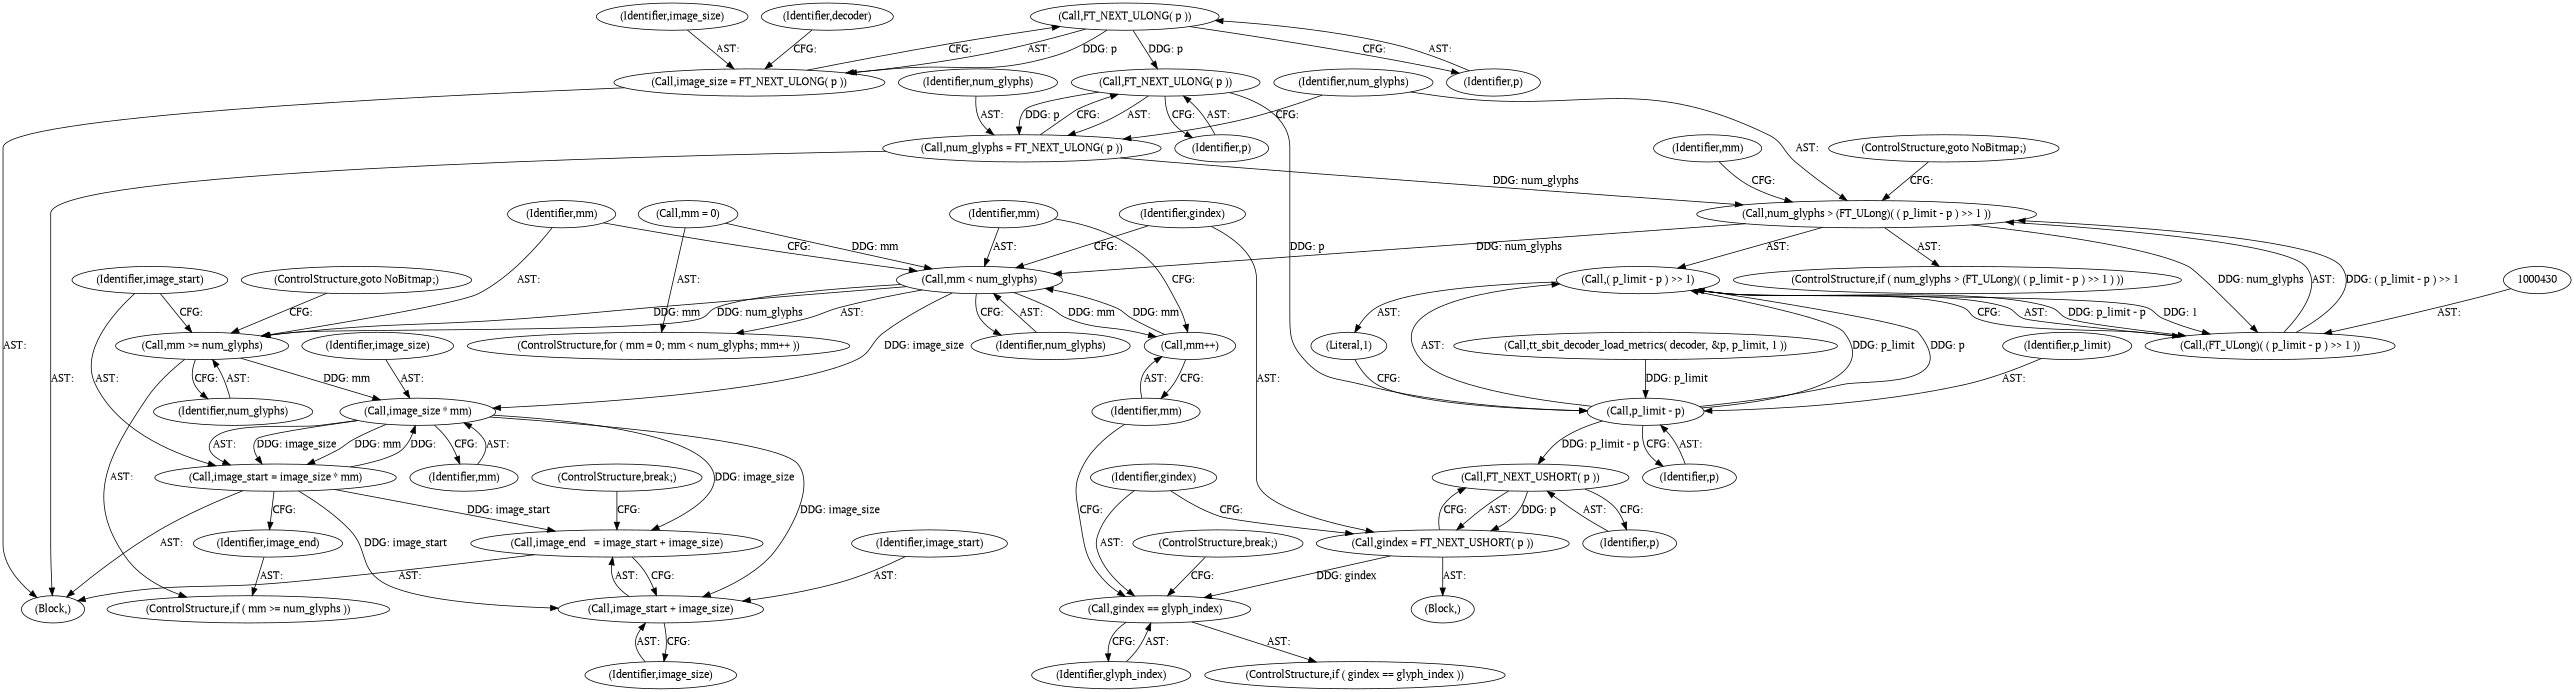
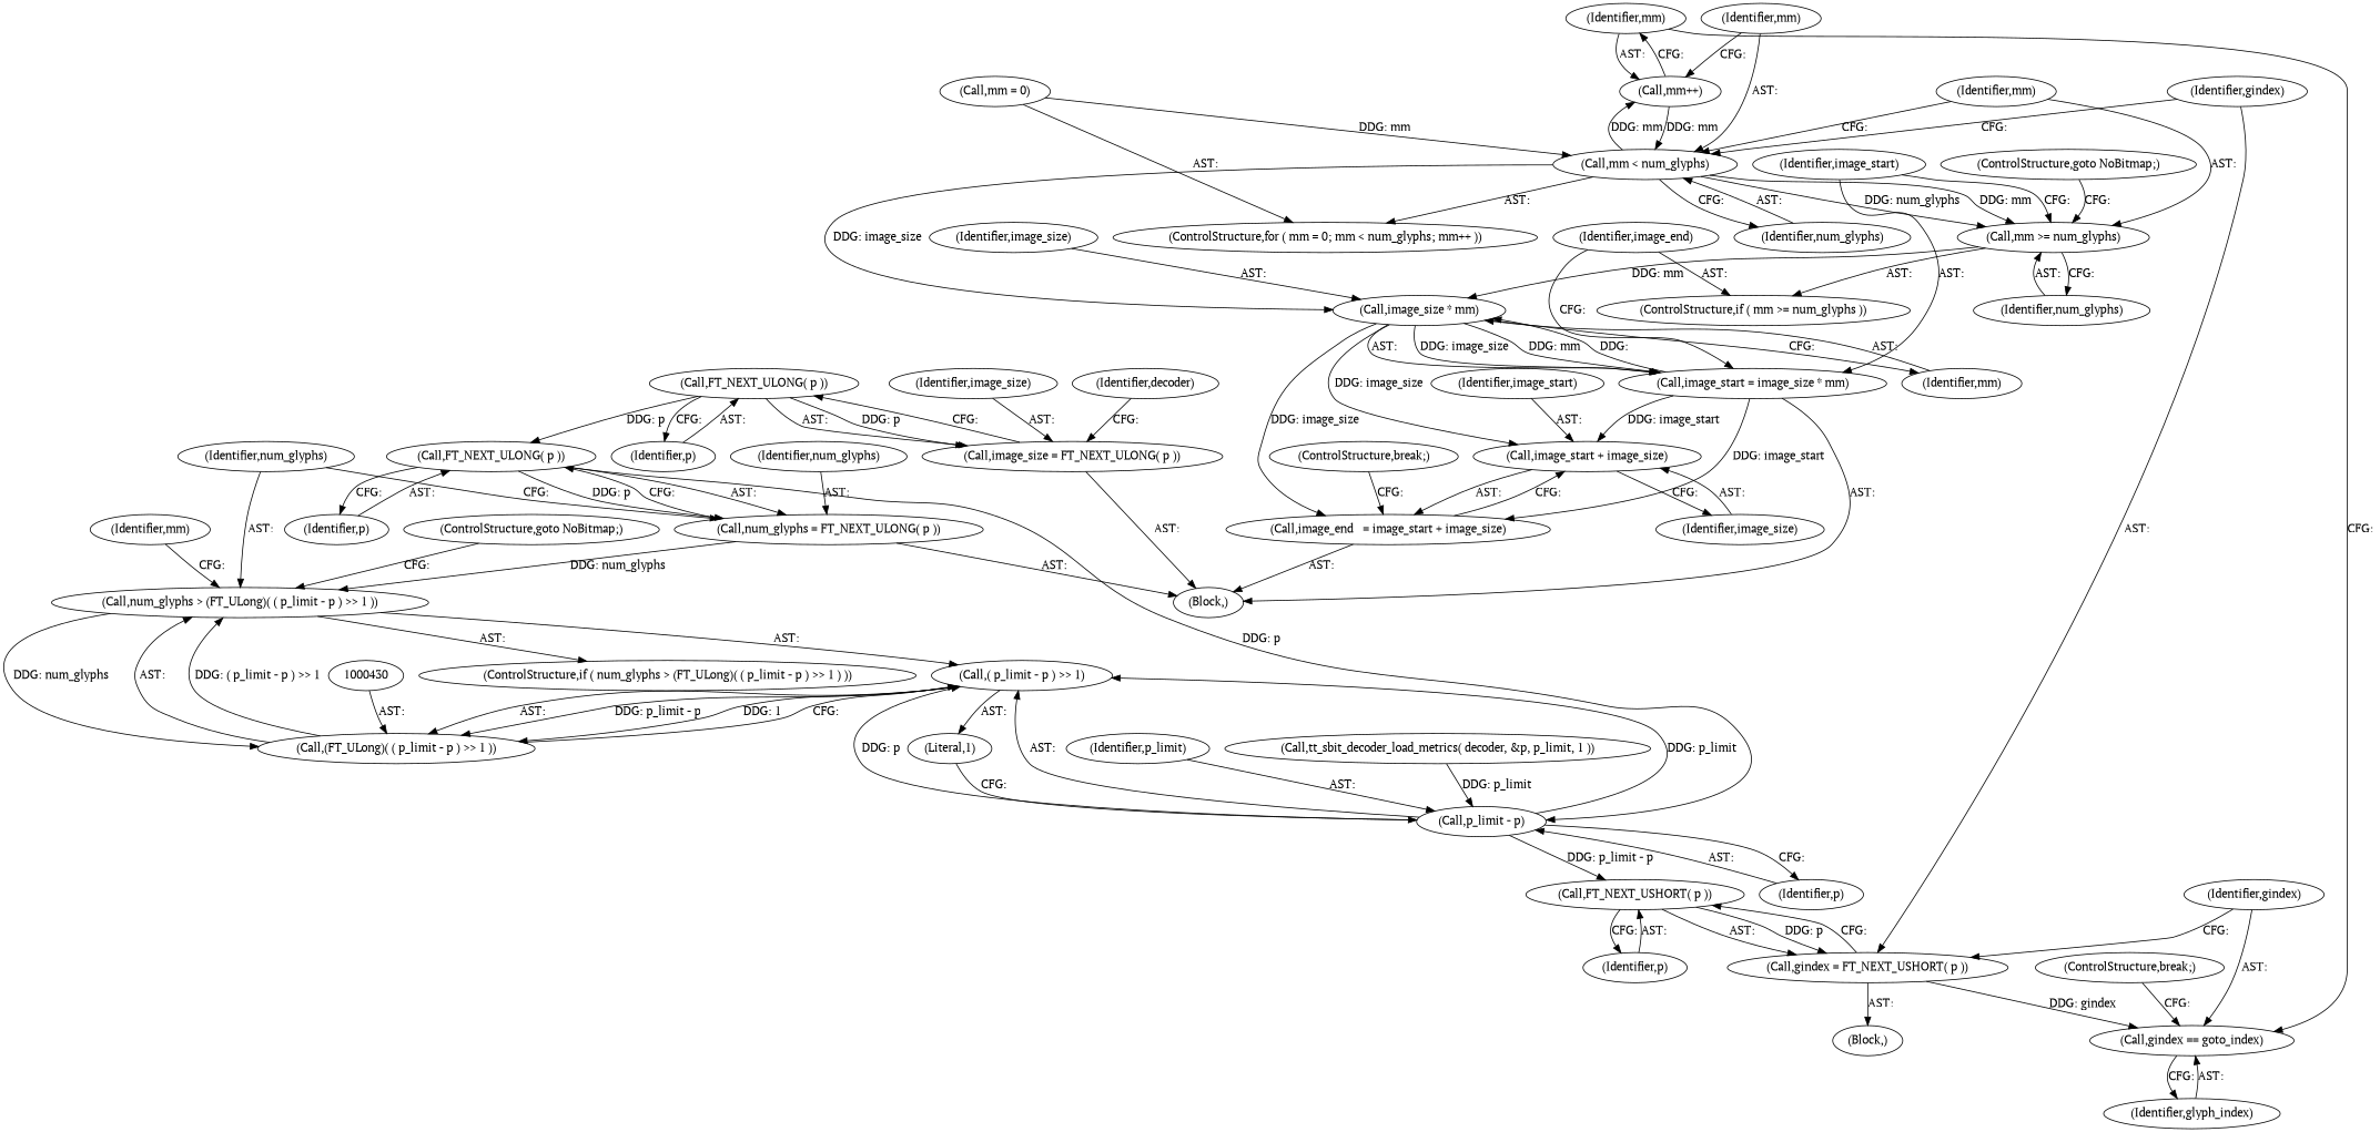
  digraph {
    fontname="PT Serif"
    node [fontname="PT Serif"]
    edge [fontname="PT Serif"]
    n1 [label="(Call,FT_NEXT_ULONG( p ))"]
    n2 [label="(Call,image_size = FT_NEXT_ULONG( p ))"]
    n3 [label="(Call,FT_NEXT_ULONG( p ))"]
    n4 [label="(Identifier,p)"]
    n5 [label="(Block,)"]
    n6 [label="(Call,num_glyphs = FT_NEXT_ULONG( p ))"]
    n7 [label="(Call,p_limit - p)"]
    n8 [label="(Identifier,p)"]
    n9 [label="(Call,image_size * mm)"]
    n10 [label="(Call,image_start = image_size * mm)"]
    n11 [label="(Call,image_end   = image_start + image_size)"]
    n12 [label="(Call,image_start + image_size)"]
    n13 [label="(Identifier,mm)"]
    n14 [label="(Identifier,image_size)"]
    n15 [label="(Call,num_glyphs > (FT_ULong)( ( p_limit - p ) >> 1 ))"]
    n16 [label="(Call,( p_limit - p ) >> 1)"]
    n17 [label="(Call,FT_NEXT_USHORT( p ))"]
    n18 [label="(Identifier,p)"]
    n19 [label="(Call,mm < num_glyphs)"]
    n20 [label="(Call,(FT_ULong)( ( p_limit - p ) >> 1 ))"]
    n21 [label="(ControlStructure,if ( num_glyphs > (FT_ULong)( ( p_limit - p ) >> 1 ) ))"]
    n22 [label="(Call,mm++)"]
    n23 [label="(Call,mm >= num_glyphs)"]
    n24 [label="(Identifier,num_glyphs)"]
    n25 [label="(ControlStructure,for ( mm = 0; mm < num_glyphs; mm++ ))"]
    n26 [label="(Identifier,mm)"]
    n27 [label="(ControlStructure,if ( mm >= num_glyphs ))"]
    n28 [label="(Identifier,num_glyphs)"]
-   n29 [label="(Call,gindex == glyph_index)"]
+   n29 [label="(Call,gindex == goto_index)"]
    n30 [label="(Literal,1)"]
    n31 [label="(Call,gindex = FT_NEXT_USHORT( p ))"]
    n32 [label="(Identifier,p)"]
    n33 [label="(Block,)"]
    n34 [label="(Identifier,glyph_index)"]
-   n35 [label="(ControlStructure,if ( gindex == glyph_index ))"]
    n36 [label="(Call,mm = 0)"]
    n37 [label="(Identifier,image_start)"]
    n38 [label="(Identifier,gindex)"]
    n39 [label="(Identifier,image_end)"]
    n40 [label="(ControlStructure,goto NoBitmap;)"]
    n41 [label="(Identifier,num_glyphs)"]
    n42 [label="(ControlStructure,goto NoBitmap;)"]
    n43 [label="(Identifier,image_size)"]
    n44 [label="(Identifier,p_limit)"]
    n45 [label="(Identifier,mm)"]
    n46 [label="(Identifier,image_start)"]
    n47 [label="(ControlStructure,break;)"]
    n48 [label="(Call,tt_sbit_decoder_load_metrics( decoder, &p, p_limit, 1 ))"]
    n49 [label="(ControlStructure,break;)"]
    n50 [label="(Identifier,num_glyphs)"]
    n51 [label="(Identifier,decoder)"]
    n52 [label="(Identifier,gindex)"]
    n53 [label="(Identifier,image_size)"]
    n54 [label="(Identifier,mm)"]
    n55 [label="(Identifier,mm)"]
    1000430
    n1 -> n2 [label="AST: "]
    n1 -> n2 [label="DDG: p"]
    n1 -> n3 [label="DDG: p"]
    n1 -> n4 [label="CFG: "]
    n2 -> n1 [label="CFG: "]
    n2 -> n5 [label="AST: "]
    n3 -> n6 [label="AST: "]
    n3 -> n6 [label="DDG: p"]
    n3 -> n7 [label="DDG: p"]
    n3 -> n8 [label="CFG: "]
    n4 -> n1 [label="AST: "]
    n6 -> n3 [label="CFG: "]
    n6 -> n5 [label="AST: "]
    n6 -> n15 [label="DDG: num_glyphs"]
    n7 -> n16 [label="AST: "]
    n7 -> n16 [label="DDG: p_limit"]
    n7 -> n16 [label="DDG: p"]
    n7 -> n17 [label="DDG: p_limit - p"]
    n7 -> n18 [label="CFG: "]
    n8 -> n3 [label="AST: "]
    n9 -> n10 [label="AST: "]
    n9 -> n10 [label="DDG: image_size"]
    n9 -> n10 [label="DDG: mm"]
    n9 -> n11 [label="DDG: image_size"]
    n9 -> n12 [label="DDG: image_size"]
    n9 -> n13 [label="CFG: "]
    n10 -> n5 [label="AST: "]
    n10 -> n9 [label="DDG: "]
    n10 -> n11 [label="DDG: image_start"]
    n10 -> n12 [label="DDG: image_start"]
    n11 -> n5 [label="AST: "]
    n11 -> n12 [label="CFG: "]
    n12 -> n11 [label="AST: "]
    n12 -> n14 [label="CFG: "]
    n13 -> n9 [label="AST: "]
    n14 -> n12 [label="AST: "]
    n15 -> n16 [label="AST: "]
-   n15 -> n19 [label="DDG: num_glyphs"]
    n15 -> n20 [label="DDG: num_glyphs"]
    n15 -> n21 [label="AST: "]
    n16 -> n20 [label="AST: "]
    n16 -> n20 [label="DDG: p_limit - p"]
    n16 -> n20 [label="DDG: 1"]
    n16 -> n30 [label="AST: "]
    n17 -> n31 [label="AST: "]
    n17 -> n31 [label="DDG: p"]
    n17 -> n32 [label="CFG: "]
    n18 -> n7 [label="AST: "]
    n19 -> n9 [label="DDG: image_size"]
    n19 -> n22 [label="DDG: mm"]
    n19 -> n23 [label="DDG: mm"]
    n19 -> n23 [label="DDG: num_glyphs"]
    n19 -> n24 [label="CFG: "]
    n19 -> n25 [label="AST: "]
    n20 -> n15 [label="AST: "]
    n20 -> n15 [label="DDG: ( p_limit - p ) >> 1"]
    n20 -> n16 [label="CFG: "]
    n22 -> n19 [label="DDG: mm"]
    n22 -> n26 [label="CFG: "]
    n23 -> n9 [label="DDG: mm"]
    n23 -> n27 [label="AST: "]
    n23 -> n28 [label="CFG: "]
    n24 -> n19 [label="AST: "]
    n26 -> n22 [label="AST: "]
    n26 -> n29 [label="CFG: "]
    n28 -> n23 [label="AST: "]
    n29 -> n34 [label="CFG: "]
-   n29 -> n35 [label="AST: "]
    n30 -> n7 [label="CFG: "]
    n31 -> n17 [label="CFG: "]
    n31 -> n29 [label="DDG: gindex"]
    n31 -> n33 [label="AST: "]
    n32 -> n17 [label="AST: "]
    n34 -> n29 [label="AST: "]
    n36 -> n19 [label="DDG: mm"]
    n36 -> n25 [label="AST: "]
    n37 -> n10 [label="AST: "]
    n37 -> n23 [label="CFG: "]
    n38 -> n29 [label="AST: "]
    n38 -> n31 [label="CFG: "]
-   n10 -> n39 [label="CFG: "]
+   n39 -> n10 [label="CFG: "]
    n39 -> n27 [label="AST: "]
    n40 -> n15 [label="CFG: "]
    n41 -> n6 [label="AST: "]
    n42 -> n23 [label="CFG: "]
    n43 -> n2 [label="AST: "]
    n44 -> n7 [label="AST: "]
    n45 -> n19 [label="AST: "]
    n45 -> n22 [label="CFG: "]
    n46 -> n12 [label="AST: "]
    n47 -> n29 [label="CFG: "]
    n48 -> n7 [label="DDG: p_limit"]
    n49 -> n11 [label="CFG: "]
    n50 -> n6 [label="CFG: "]
    n50 -> n15 [label="AST: "]
    n51 -> n2 [label="CFG: "]
    n52 -> n19 [label="CFG: "]
    n52 -> n31 [label="AST: "]
    n53 -> n9 [label="AST: "]
    n54 -> n19 [label="CFG: "]
    n54 -> n23 [label="AST: "]
    n55 -> n15 [label="CFG: "]
    1000430 -> n20 [label="AST: "]
  }
